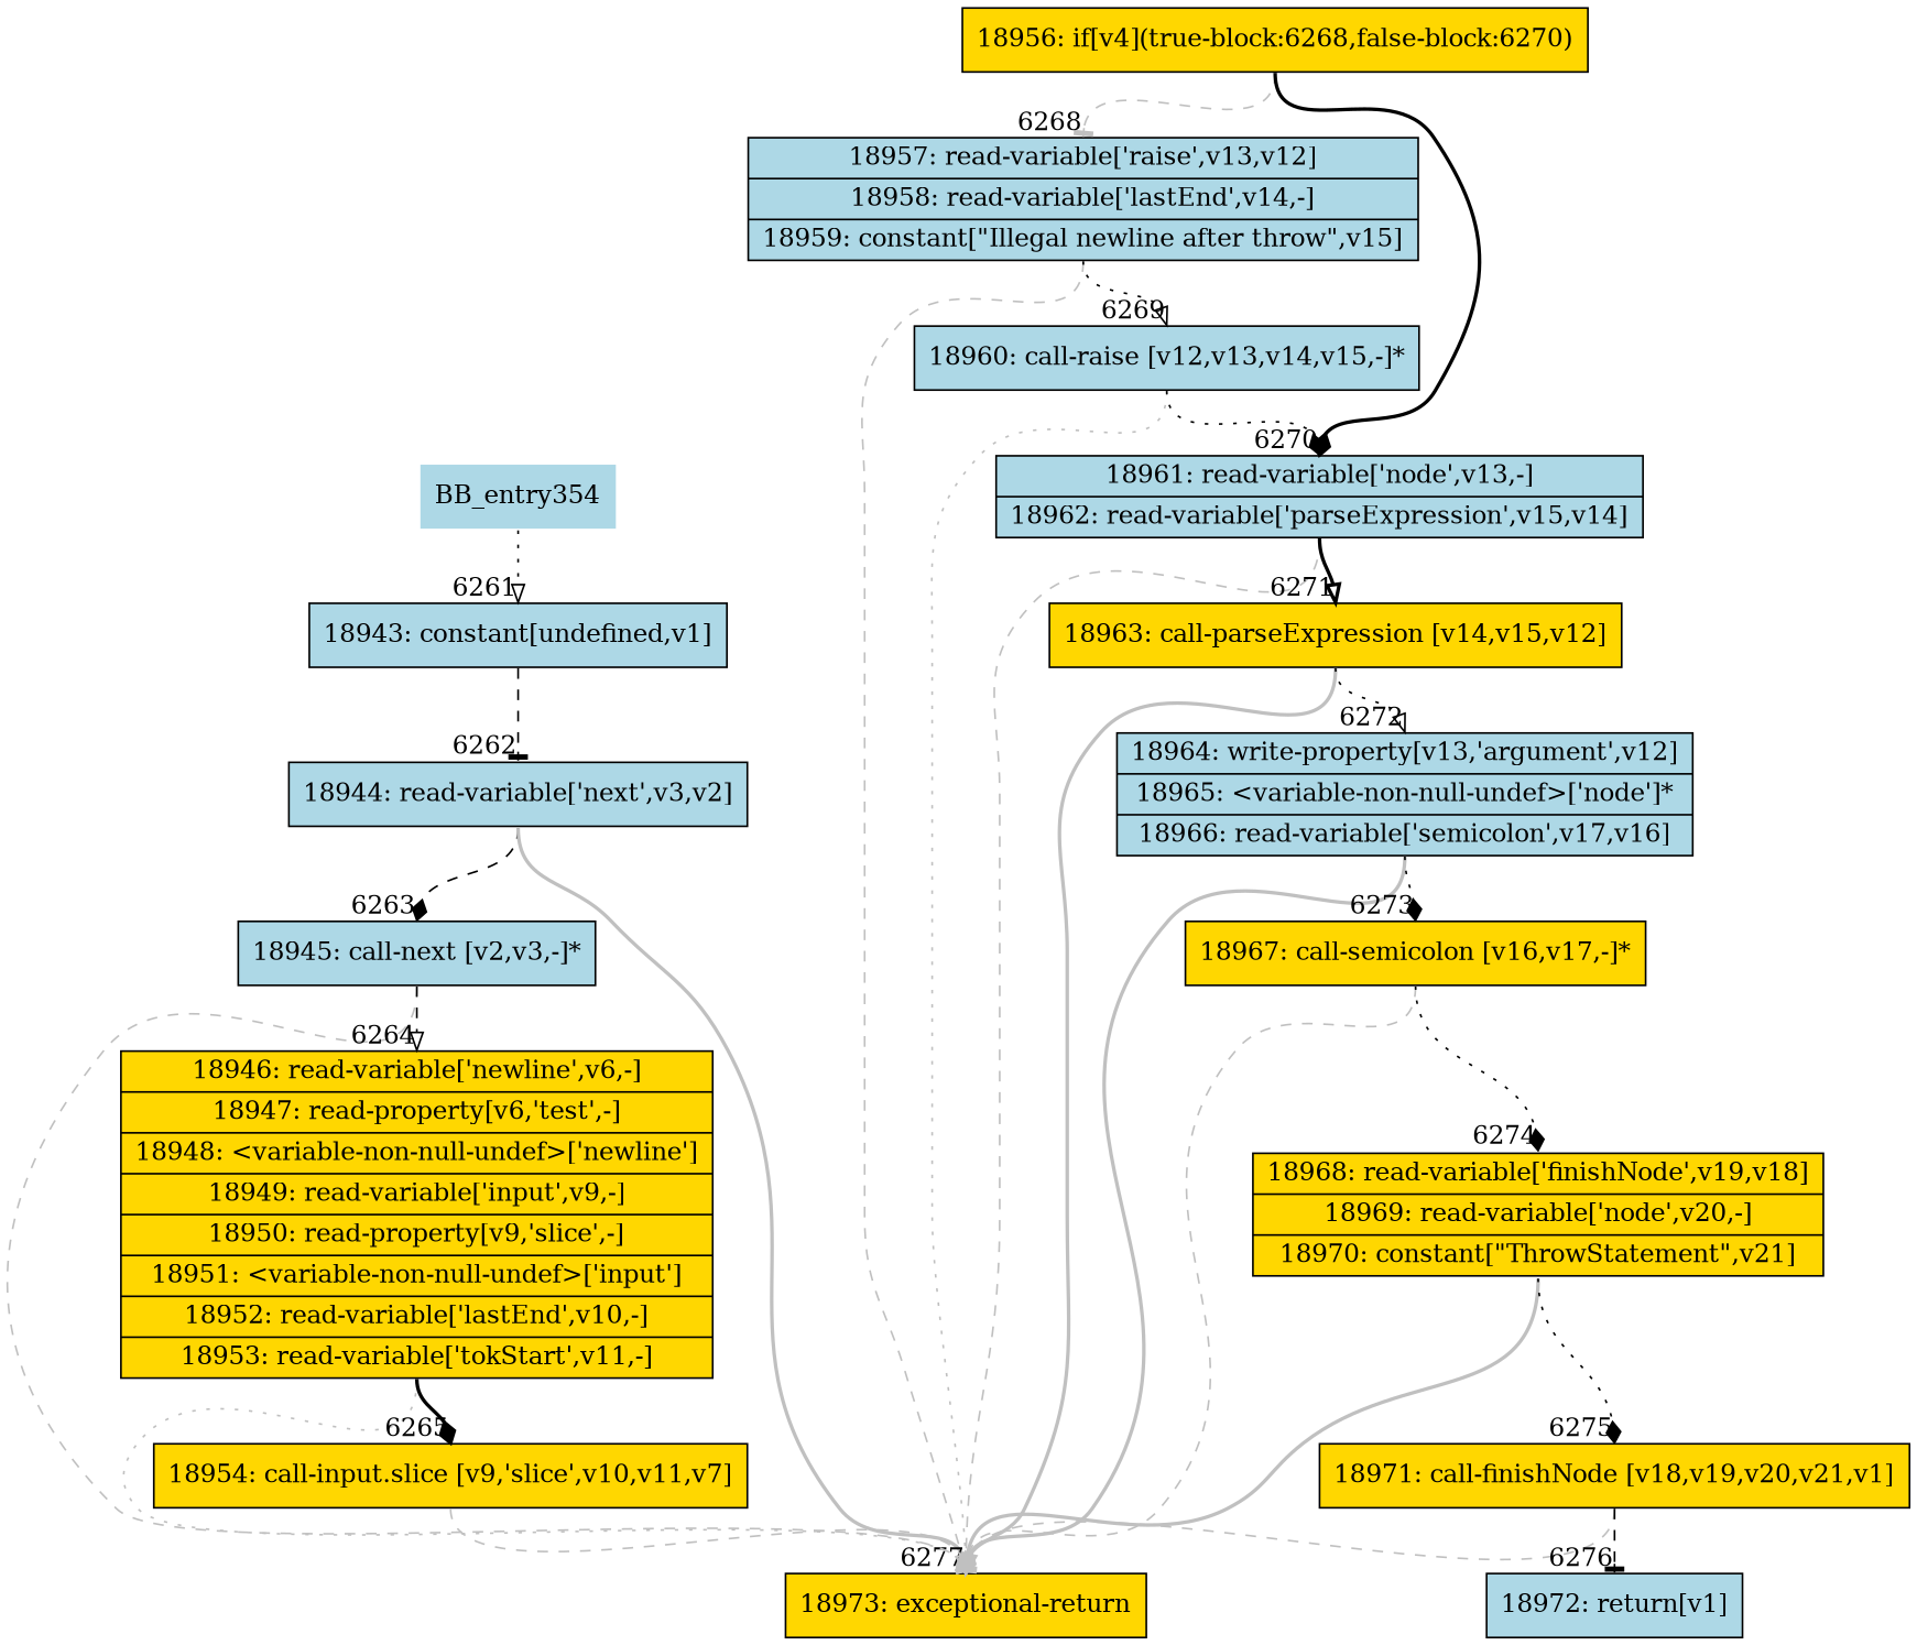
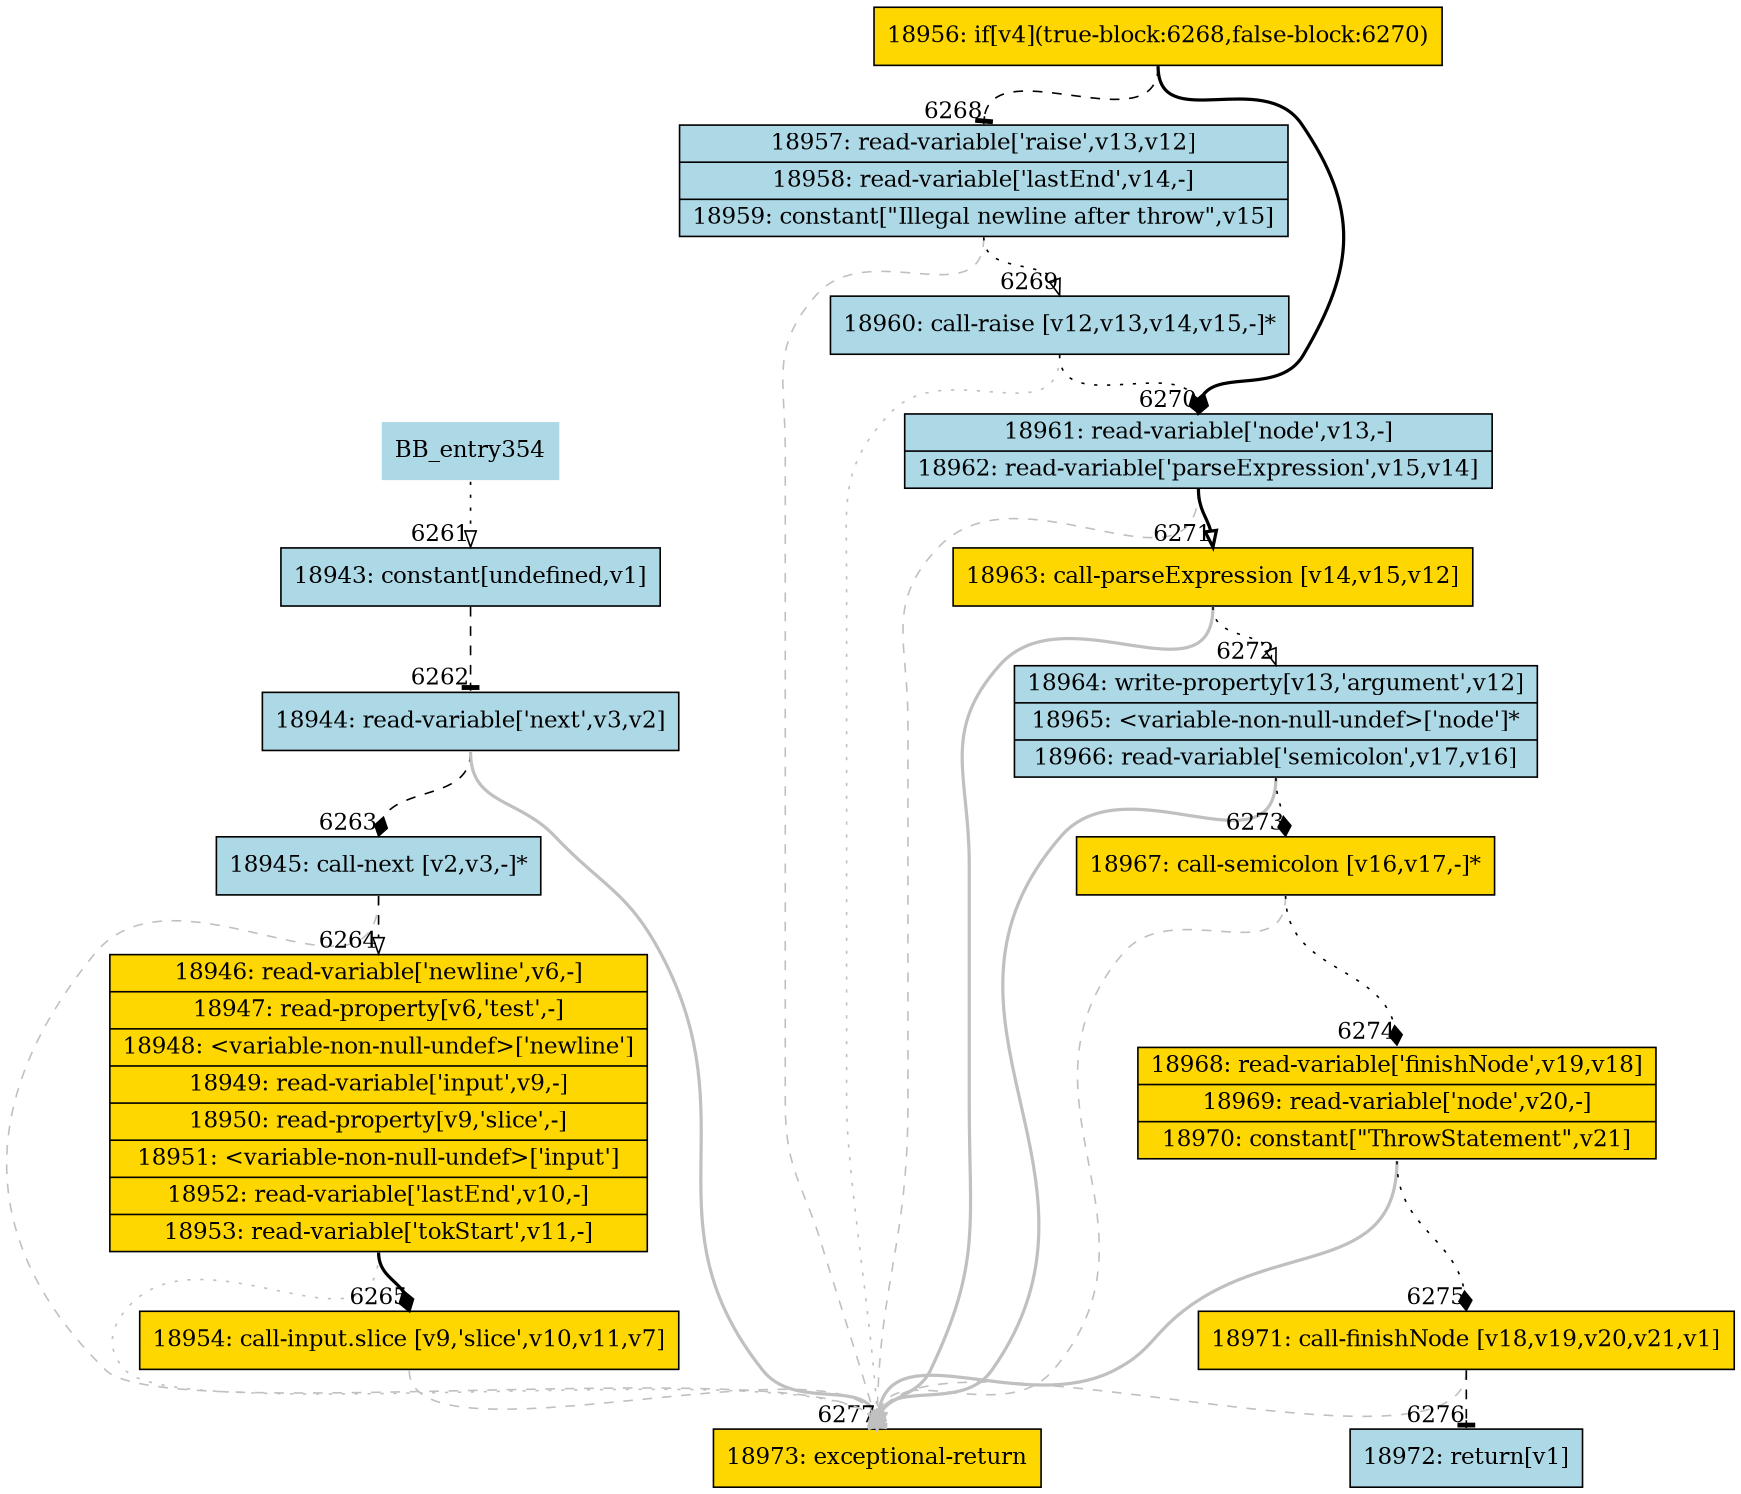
  digraph {
    rankdir=TD
    node [fillcolor=lightblue shape=record style=filled]
    edge [arrowhead=diamond headport=n style=dashed tailport=s]
    n1 [label=BB_entry354 shape=none]
    n2 [label="{18943: constant[undefined,v1]}"]
    n3 [label="{18944: read-variable['next',v3,v2]}"]
    n4 [label="{18945: call-next [v2,v3,-]*}"]
    n5 [fillcolor=gold label="{18973: exceptional-return}"]
    n6 [fillcolor=gold label="{18946: read-variable['newline',v6,-]|18947: read-property[v6,'test',-]|18948: \<variable-non-null-undef\>['newline']|18949: read-variable['input',v9,-]|18950: read-property[v9,'slice',-]|18951: \<variable-non-null-undef\>['input']|18952: read-variable['lastEnd',v10,-]|18953: read-variable['tokStart',v11,-]}"]
    n7 [fillcolor=gold label="{18954: call-input.slice [v9,'slice',v10,v11,v7]}"]
    n8 [fillcolor=gold label="{18956: if[v4](true-block:6268,false-block:6270)}"]
    n9 [label="{18957: read-variable['raise',v13,v12]|18958: read-variable['lastEnd',v14,-]|18959: constant[\"Illegal newline after throw\",v15]}"]
    n10 [label="{18961: read-variable['node',v13,-]|18962: read-variable['parseExpression',v15,v14]}"]
    n11 [label="{18960: call-raise [v12,v13,v14,v15,-]*}"]
    n12 [fillcolor=gold label="{18963: call-parseExpression [v14,v15,v12]}"]
    n13 [label="{18964: write-property[v13,'argument',v12]|18965: \<variable-non-null-undef\>['node']*|18966: read-variable['semicolon',v17,v16]}"]
    n14 [fillcolor=gold label="{18967: call-semicolon [v16,v17,-]*}"]
    n15 [fillcolor=gold label="{18968: read-variable['finishNode',v19,v18]|18969: read-variable['node',v20,-]|18970: constant[\"ThrowStatement\",v21]}"]
    n16 [fillcolor=gold label="{18971: call-finishNode [v18,v19,v20,v21,v1]}"]
    n17 [label="{18972: return[v1]}"]
    n1 -> n2 [arrowhead=onormal headlabel="    6261" style=dotted]
    n2 -> n3 [arrowhead=tee headlabel="      6262"]
    n3 -> n4 [headlabel="      6263"]
    n3 -> n5 [color=gray headlabel="      6277" style=bold]
    n4 -> n5 [arrowhead=tee color=gray]
    n4 -> n6 [arrowhead=onormal headlabel="      6264"]
    n6 -> n5 [arrowhead=tee color=gray style=dotted]
    n6 -> n7 [headlabel="      6265" style=bold]
    n7 -> n5 [arrowhead=tee color=gray]
-   n8 -> n9 [arrowhead=tee headlabel="      6268" color=gray]
+   n8 -> n9 [arrowhead=tee headlabel="      6268"]
    n8 -> n10 [headlabel="      6270" style=bold]
    n9 -> n5 [arrowhead=onormal color=gray]
    n9 -> n11 [arrowhead=onormal headlabel="      6269" style=dotted]
    n10 -> n5 [arrowhead=onormal color=gray]
    n10 -> n12 [arrowhead=onormal headlabel="      6271" style=bold]
    n11 -> n5 [color=gray style=dotted]
    n11 -> n10 [style=dotted]
    n12 -> n5 [arrowhead=tee color=gray style=bold]
    n12 -> n13 [arrowhead=onormal headlabel="      6272" style=dotted]
    n13 -> n5 [arrowhead=onormal color=gray style=bold]
    n13 -> n14 [headlabel="      6273" style=dotted]
    n14 -> n5 [arrowhead=tee color=gray]
    n14 -> n15 [headlabel="      6274" style=dotted]
    n15 -> n5 [color=gray style=bold]
    n15 -> n16 [headlabel="      6275" style=dotted]
    n16 -> n5 [color=gray]
    n16 -> n17 [arrowhead=tee headlabel="      6276"]
  }
